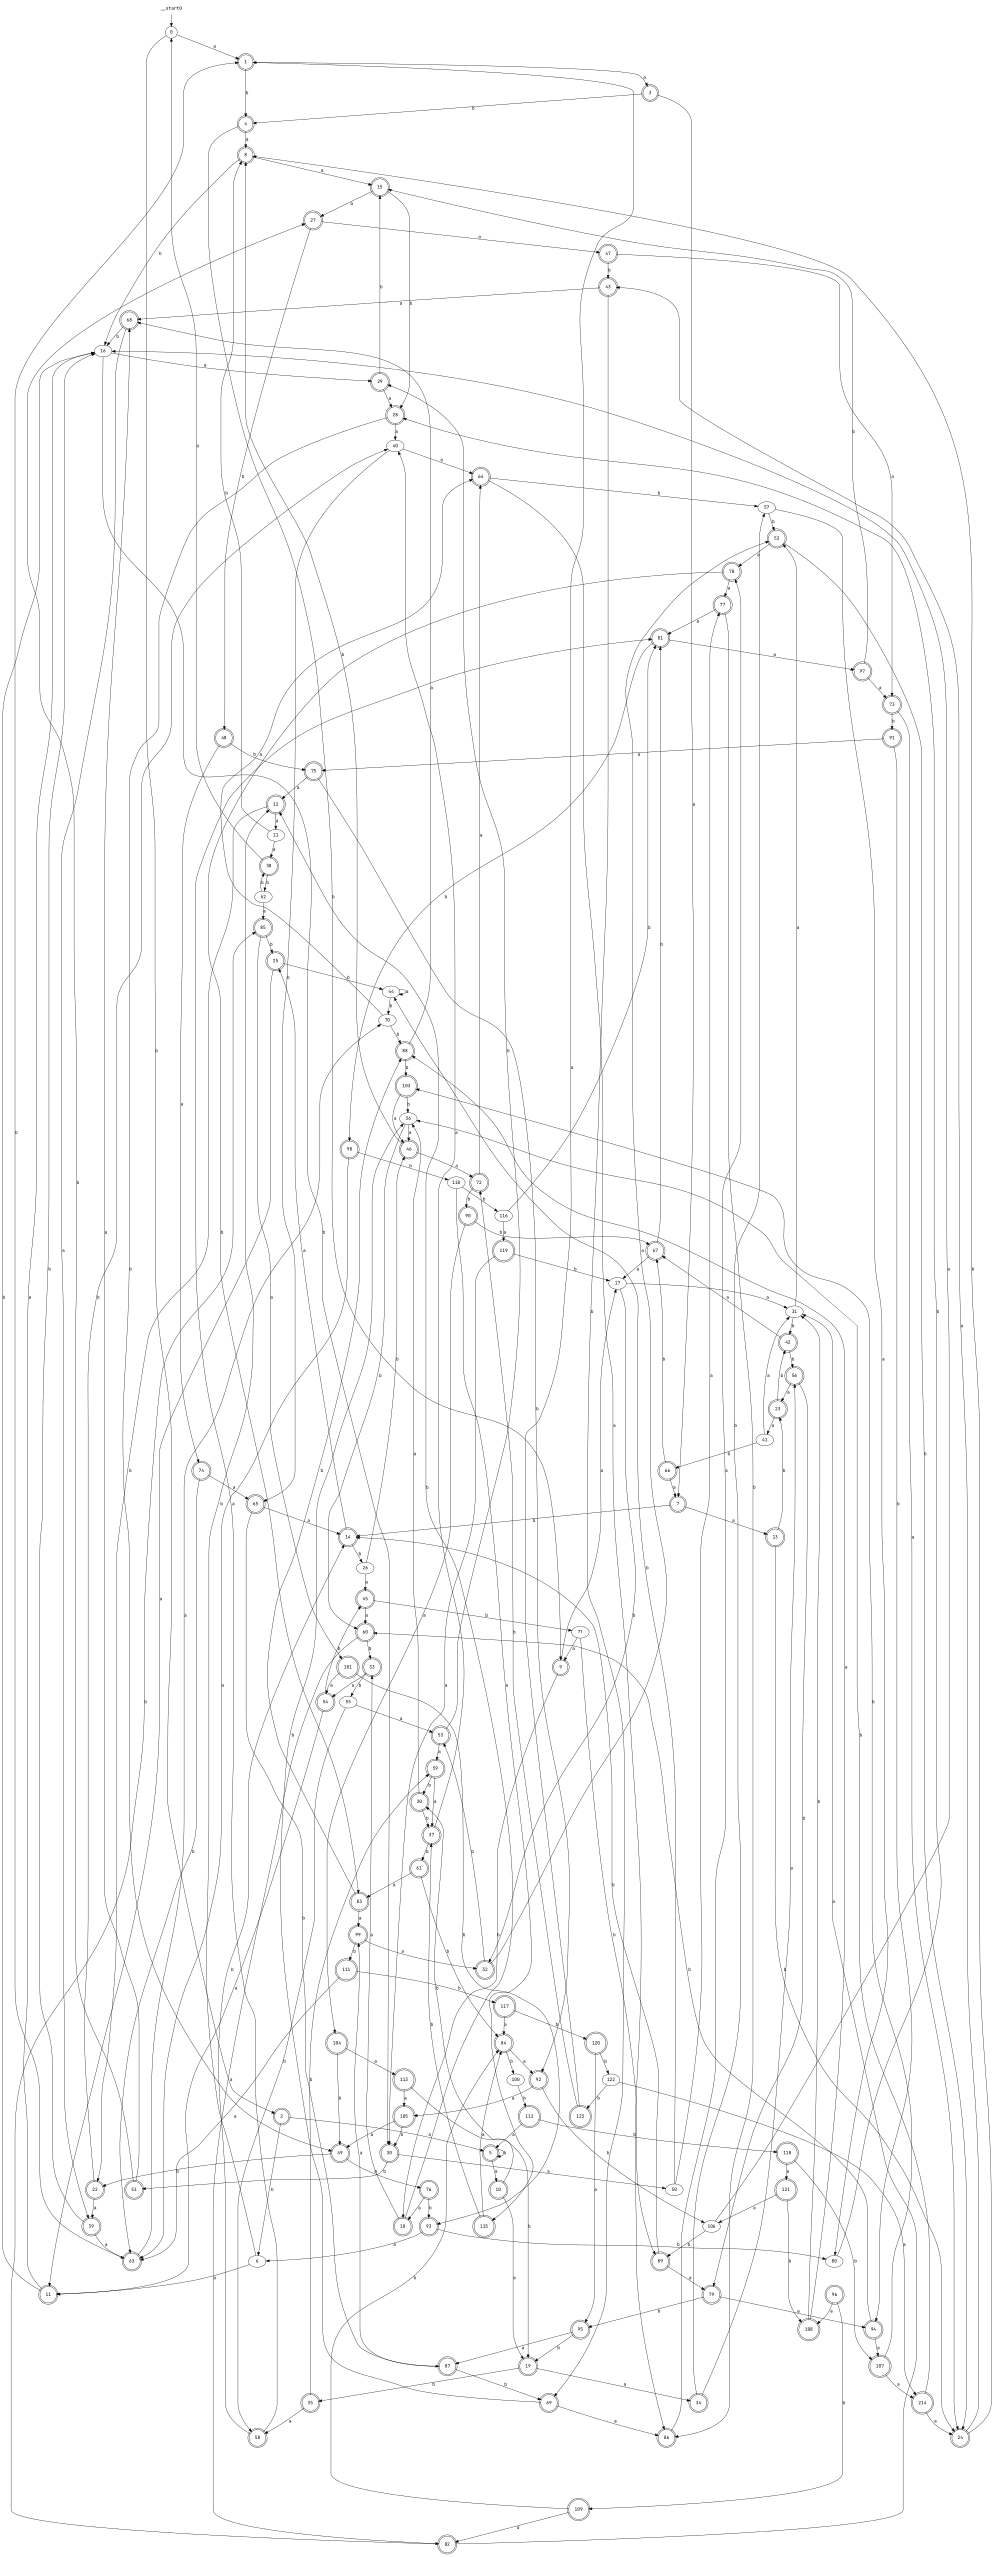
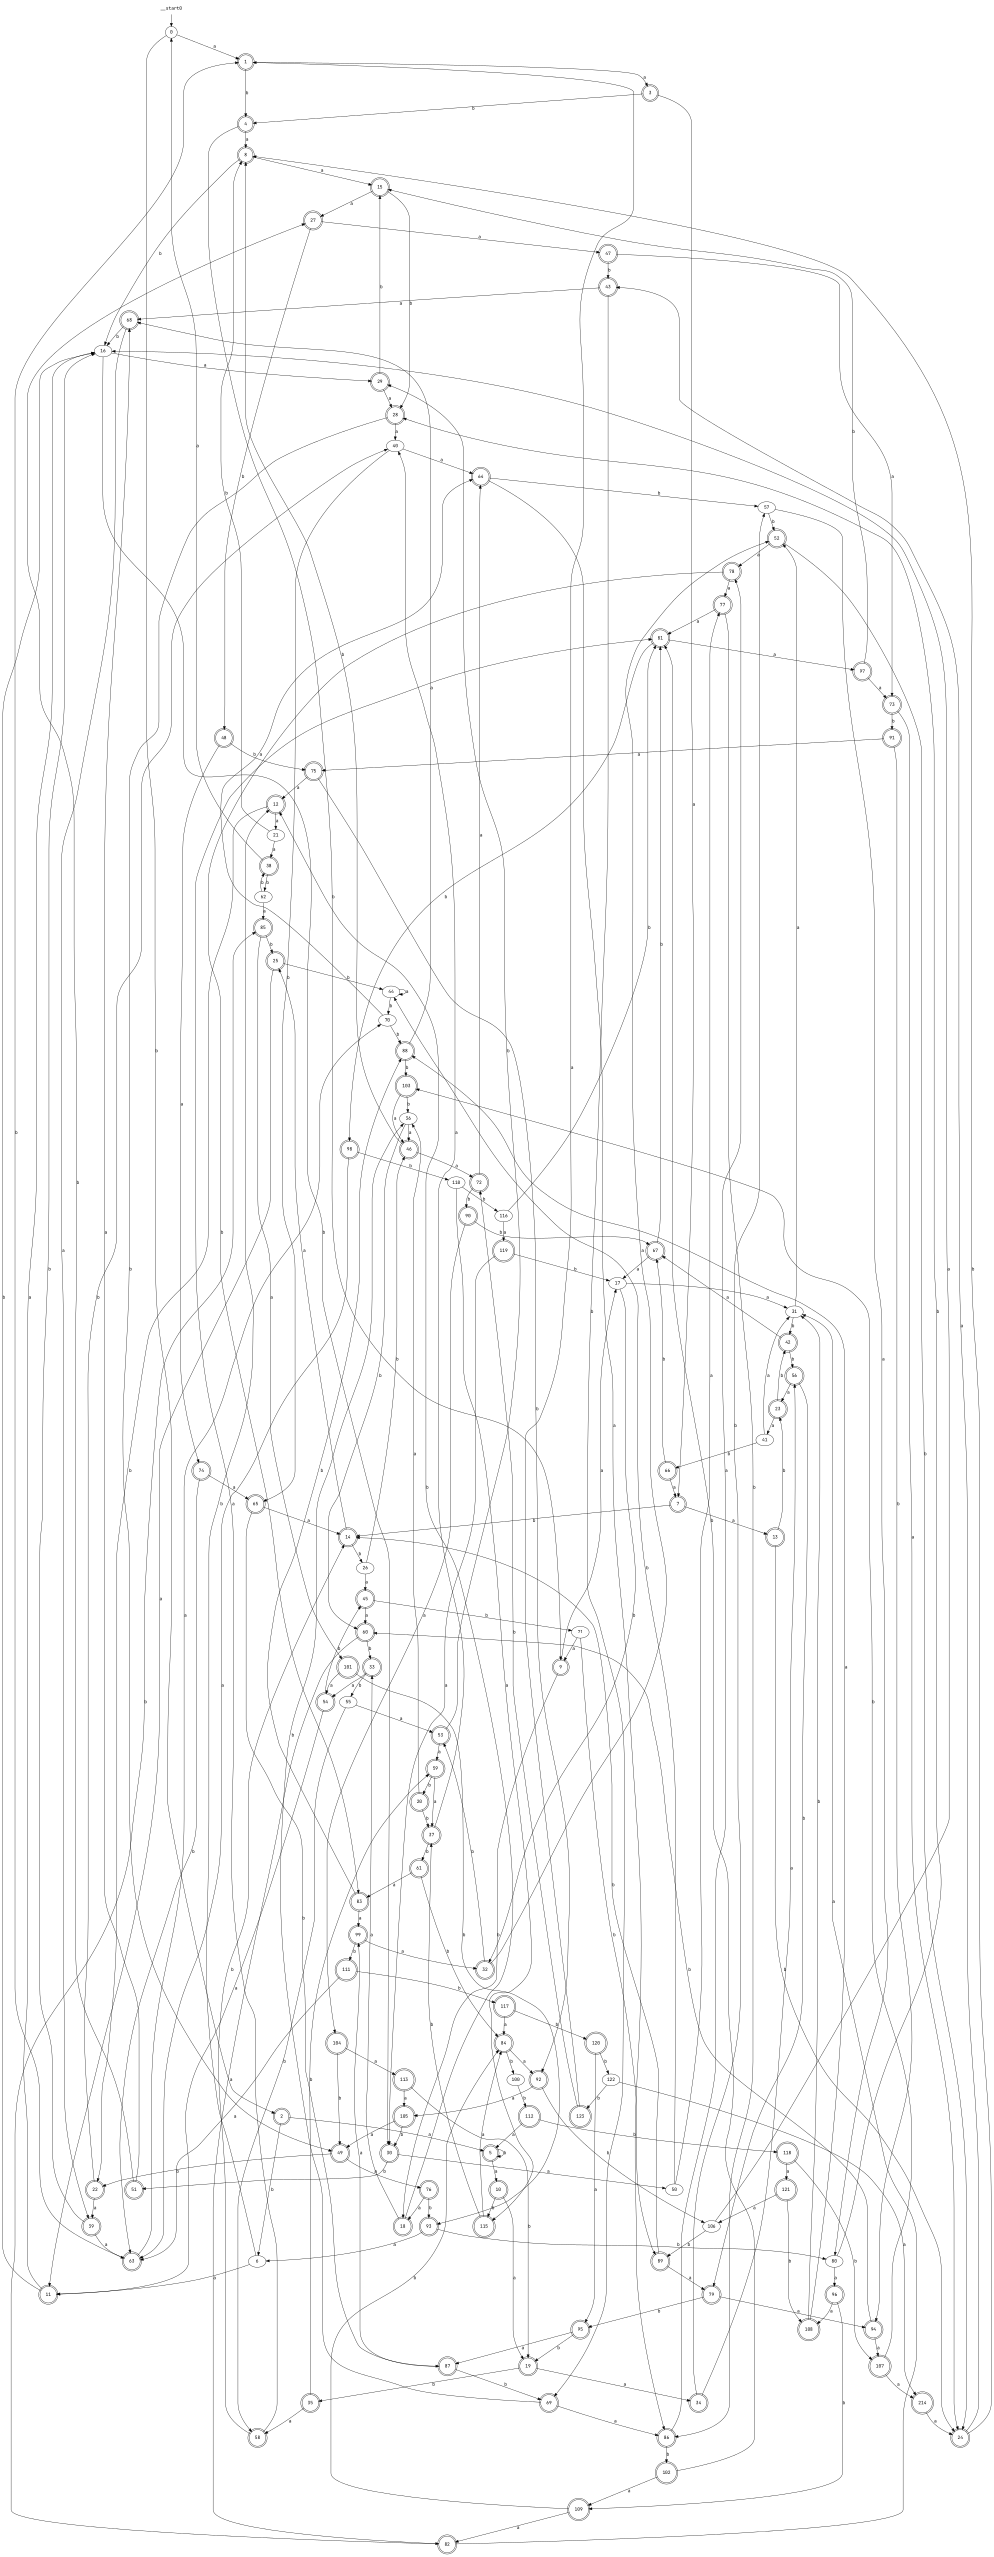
  digraph {
    fontname="JetBrains Mono"
    node [fontname="JetBrains Mono" shape=doublecircle]
    edge [fontname="JetBrains Mono"]
    __start0 [shape=none]
    0 [shape=circle]
    1
    2
    3
    4
    5
    6 [shape=""]
    7
    8
    9
    10
    11
    12
    13
    14
    15
    16 [shape=""]
    17 [shape=""]
    18
    19
    20
    21 [shape=""]
    22
    23
    24
    25
    26 [shape=""]
    27
    28
    29
    30
    31 [shape=""]
    32
    33
    34
    35
    36 [shape=""]
    37
    38
    39
    40 [shape=""]
    41 [shape=""]
    42
    43
    44 [shape=""]
    45
    46
    47
    48
    49
    50 [shape=""]
    51
    52
    53
    54
    55 [shape=""]
    56
    57 [shape=""]
    58
    59
    60
    61
    62 [shape=""]
    63
    64
    65
    66
    67
    68
    69
    70 [shape=""]
    71 [shape=""]
    72
    73
    74
    75
    76
    77
    78
    79
    80 [shape=""]
    81
    82
    83
    84
    85
    86
    87
    88
    89
    90
    91
    92
    93
    94
    95
    96
    97
    98
    99
    100 [shape=""]
    101
+   102
    103
    104
    105
    106 [shape=""]
    107
    108
    109
    110 [shape=""]
    111
    112
    113
    n116 [label=214]
    115
    116 [shape=""]
    117
    118
    119
    120
    121
    122 [shape=""]
    123
    __start0 -> 0
    0 -> 1 [label=a]
    0 -> 2 [label=b]
    1 -> 3 [label=a]
    1 -> 4 [label=b]
    2 -> 5 [label=a]
    2 -> 6 [label=b]
    3 -> 4 [label=b]
    3 -> 7 [label=a]
    4 -> 8 [label=a]
    4 -> 9 [label=b]
    5 -> 5 [label=b]
    5 -> 10 [label=a]
    6 -> 11 [label=a]
    6 -> 12 [label=b]
    7 -> 13 [label=a]
    7 -> 14 [label=b]
    8 -> 15 [label=a]
    8 -> 16 [label=b]
    9 -> 17 [label=a]
    9 -> 18 [label=b]
    10 -> 19 [label=a]
-   10 -> 20 [label=b]
+   10 -> 115 [label=b]
    11 -> 16 [label=a]
    11 -> 16 [label=b]
    12 -> 21 [label=a]
    12 -> 22 [label=b]
    13 -> 23 [label=b]
    13 -> 24 [label=b]
    14 -> 25 [label=a]
    14 -> 26 [label=b]
    15 -> 27 [label=a]
    15 -> 28 [label=b]
    16 -> 29 [label=a]
    16 -> 30 [label=b]
    17 -> 31 [label=a]
    17 -> 32 [label=b]
    18 -> 12 [label=b]
    18 -> 33 [label=a]
    19 -> 34 [label=a]
    19 -> 35 [label=b]
    20 -> 36 [label=a]
    20 -> 37 [label=b]
    21 -> 8 [label=b]
    21 -> 38 [label=a]
    22 -> 39 [label=a]
    22 -> 40 [label=b]
    23 -> 41 [label=a]
    23 -> 42 [label=b]
    24 -> 8 [label=b]
    24 -> 43 [label=a]
    25 -> 11 [label=a]
    25 -> 44 [label=b]
    26 -> 45 [label=a]
    26 -> 46 [label=b]
    27 -> 47 [label=a]
    27 -> 48 [label=b]
    28 -> 40 [label=a]
    28 -> 49 [label=b]
    29 -> 15 [label=b]
    29 -> 28 [label=a]
    30 -> 50 [label=a]
    30 -> 51 [label=b]
    31 -> 42 [label=b]
    31 -> 52 [label=a]
    32 -> 52 [label=a]
    32 -> 53 [label=b]
    33 -> 54 [label=a]
    33 -> 55 [label=b]
    34 -> 56 [label=a]
    34 -> 57 [label=b]
    35 -> 58 [label=a]
    35 -> 59 [label=b]
    36 -> 46 [label=a]
    36 -> 60 [label=b]
    37 -> 40 [label=a]
    37 -> 61 [label=b]
    38 -> 0 [label=a]
    38 -> 62 [label=b]
    39 -> 16 [label=b]
    39 -> 63 [label=a]
    40 -> 64 [label=a]
    40 -> 65 [label=b]
    41 -> 31 [label=a]
    41 -> 66 [label=b]
    42 -> 56 [label=b]
    42 -> 67 [label=a]
    43 -> 68 [label=a]
    43 -> 69 [label=b]
    44 -> 44 [label=a]
    44 -> 70 [label=b]
    45 -> 60 [label=a]
    45 -> 71 [label=b]
    46 -> 8 [label=b]
    46 -> 72 [label=a]
    47 -> 43 [label=b]
    47 -> 73 [label=a]
    48 -> 74 [label=a]
    48 -> 75 [label=b]
    49 -> 22 [label=b]
    49 -> 76 [label=a]
    50 -> 44 [label=b]
    50 -> 77 [label=a]
    51 -> 27 [label=b]
    51 -> 68 [label=a]
    52 -> 24 [label=b]
    52 -> 78 [label=a]
    53 -> 29 [label=b]
    53 -> 59 [label=a]
    54 -> 11 [label=a]
    54 -> 45 [label=b]
    55 -> 53 [label=a]
    55 -> 58 [label=b]
    56 -> 23 [label=a]
    56 -> 79 [label=b]
    57 -> 52 [label=b]
    57 -> 80 [label=a]
    58 -> 14 [label=b]
    58 -> 81 [label=a]
    59 -> 20 [label=b]
    59 -> 37 [label=a]
    60 -> 33 [label=b]
    60 -> 82 [label=a]
    61 -> 83 [label=a]
    61 -> 84 [label=b]
    62 -> 38 [label=b]
    62 -> 85 [label=a]
    63 -> 1 [label=b]
    63 -> 70 [label=a]
    64 -> 57 [label=b]
    64 -> 86 [label=a]
    65 -> 14 [label=a]
    65 -> 87 [label=b]
    66 -> 7 [label=a]
    66 -> 67 [label=b]
    67 -> 17 [label=a]
    67 -> 81 [label=b]
    68 -> 16 [label=b]
    68 -> 39 [label=a]
    69 -> 36 [label=b]
    69 -> 86 [label=a]
    70 -> 64 [label=a]
    70 -> 88 [label=b]
    71 -> 9 [label=a]
    71 -> 89 [label=b]
    72 -> 64 [label=a]
    72 -> 90 [label=b]
    73 -> 24 [label=a]
    73 -> 91 [label=b]
    74 -> 63 [label=b]
    74 -> 65 [label=a]
    75 -> 12 [label=a]
    75 -> 92 [label=b]
    76 -> 18 [label=a]
    76 -> 93 [label=b]
    77 -> 81 [label=a]
    77 -> 86 [label=b]
    78 -> 77 [label=a]
    78 -> 83 [label=b]
    79 -> 94 [label=a]
    79 -> 95 [label=b]
    80 -> 28 [label=b]
+   80 -> 96 [label=a]
    81 -> 97 [label=a]
    81 -> 98 [label=b]
    82 -> 31 [label=a]
    82 -> 85 [label=b]
    83 -> 88 [label=b]
    83 -> 99 [label=a]
    84 -> 92 [label=a]
    84 -> 100 [label=b]
    85 -> 25 [label=b]
    85 -> 101 [label=a]
    86 -> 78 [label=a]
+   86 -> 102 [label=b]
    87 -> 69 [label=b]
    87 -> 99 [label=a]
    88 -> 68 [label=a]
    88 -> 103 [label=b]
    89 -> 14 [label=b]
    89 -> 79 [label=a]
    90 -> 67 [label=b]
    90 -> 104 [label=a]
    91 -> 75 [label=a]
    91 -> 94 [label=b]
    92 -> 105 [label=a]
    92 -> 106 [label=b]
    93 -> 6 [label=a]
    93 -> 80 [label=b]
    94 -> 60 [label=b]
    94 -> 107 [label=a]
    95 -> 19 [label=b]
    95 -> 87 [label=a]
    96 -> 108 [label=a]
    96 -> 109 [label=b]
    97 -> 15 [label=b]
    97 -> 73 [label=a]
    98 -> 63 [label=a]
    98 -> 110 [label=b]
    99 -> 32 [label=a]
    99 -> 111 [label=b]
    100 -> 112 [label=b]
    101 -> 54 [label=a]
    101 -> 93 [label=b]
+   102 -> 81 [label=b]
+   102 -> 109 [label=a]
    103 -> 36 [label=b]
    103 -> 46 [label=a]
    104 -> 49 [label=b]
    104 -> 113 [label=a]
    105 -> 30 [label=b]
    105 -> 49 [label=a]
    106 -> 16 [label=a]
    106 -> 89 [label=b]
    107 -> 103 [label=b]
    107 -> n116 [label=a]
    108 -> 31 [label=b]
    108 -> 88 [label=a]
    109 -> 82 [label=a]
    109 -> 84 [label=b]
    110 -> 115 [label=a]
    110 -> 116 [label=b]
    111 -> 63 [label=a]
    111 -> 117 [label=b]
    112 -> 5 [label=a]
    112 -> 118 [label=b]
    113 -> 19 [label=b]
    113 -> 105 [label=a]
    n116 -> 24 [label=a]
-   n116 -> 36 [label=b]
    115 -> 37 [label=b]
    115 -> 84 [label=a]
    116 -> 81 [label=b]
    116 -> 119 [label=a]
    117 -> 84 [label=a]
    117 -> 120 [label=b]
    118 -> 107 [label=b]
    118 -> 121 [label=a]
    119 -> 17 [label=b]
    119 -> 30 [label=a]
    120 -> 95 [label=a]
    120 -> 122 [label=b]
    121 -> 106 [label=a]
    121 -> 108 [label=b]
    122 -> n116 [label=a]
    122 -> 123 [label=b]
    123 -> 1 [label=a]
    123 -> 72 [label=b]
  }
